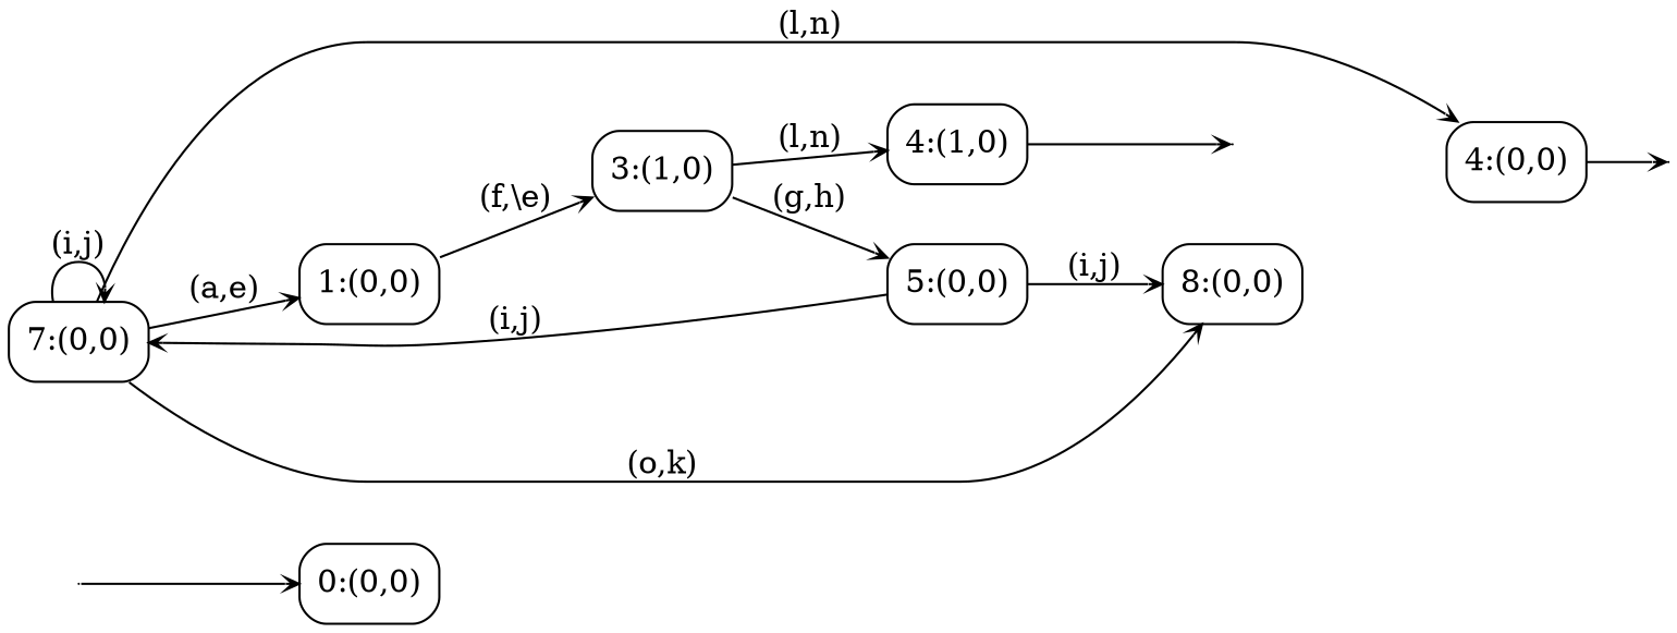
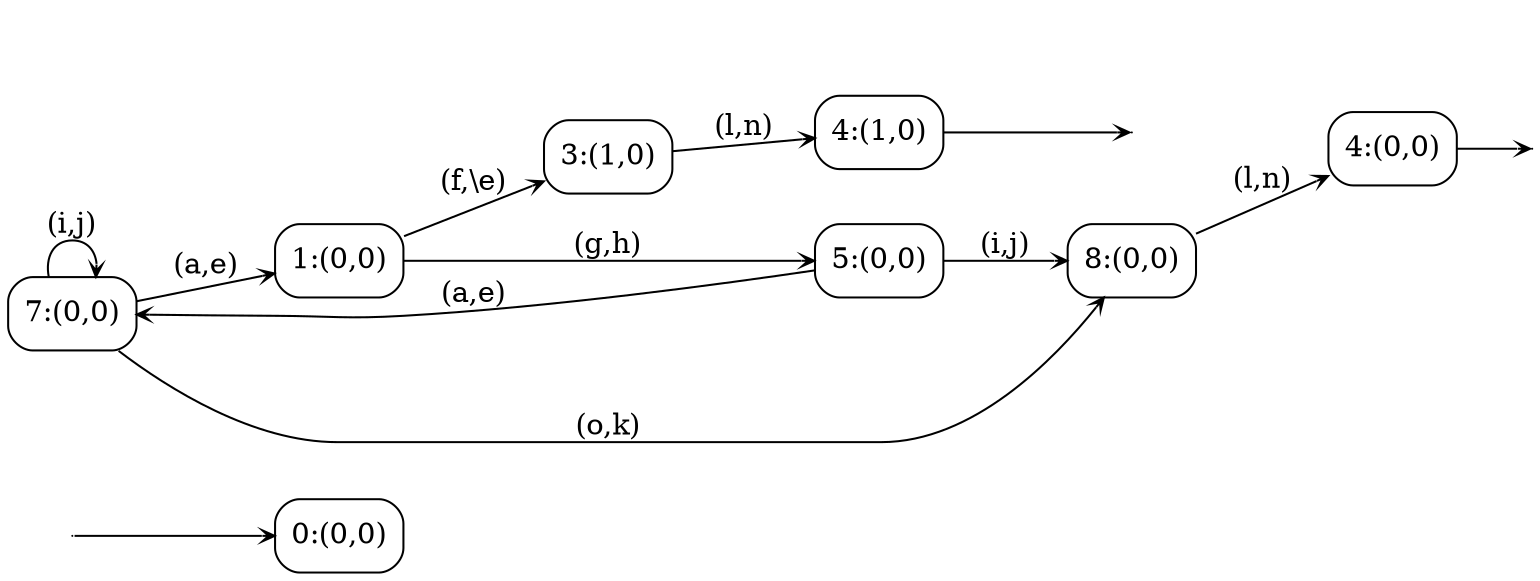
  digraph {
    rankdir=LR
    vcsn_context="lat<letterset<char_letters(afgilo)>, nullableset<letterset<char_letters(ehjkn)>>>, z"
    node [shape=box style=rounded]
    edge [arrowhead=vee arrowsize=.6]
    I0 [shape=point width=0 style=""]
    F6 [shape=point width=0 style=""]
    F7 [shape=point width=0 style=""]
    n4 [label="0:(0,0)" width=0.5]
    n5 [label="1:(0,0)" width=0.5]
    n6 [label="3:(1,0)" width=0.5]
    n7 [label="5:(0,0)" width=0.5]
    n8 [label="7:(0,0)" width=0.5]
    n9 [label="8:(0,0)" width=0.5]
    n10 [label="4:(0,0)" width=0.5]
    n11 [label="4:(1,0)" width=0.5]
    subgraph sub_1 {
      I0
      F6
      F7
    }
    subgraph sub_2 {
      n4
      n5
      n6
      n7
      n8
      n9
      n10
      n11
    }
    I0 -> n4
    n5 -> n6 [label="(f,\\e)"]
-   n6 -> n7 [label="(g,h)"]
+   n5 -> n7 [label="(g,h)"]
    n6 -> n11 [label="(l,n)"]
-   n7 -> n8 [label="(i,j)"]
+   n7 -> n8 [label="(a,e)"]
    n7 -> n9 [label="(i,j)"]
    n8 -> n5 [label="(a,e)"]
    n8 -> n8 [label="(i,j)"]
    n8 -> n9 [label="(o,k)"]
-   n8 -> n10 [label="(l,n)"]
+   n9 -> n10 [label="(l,n)"]
    n10 -> F6
    n11 -> F7
  }
